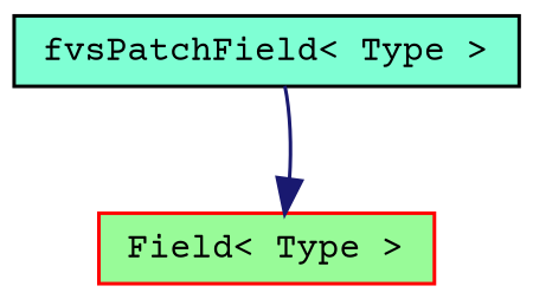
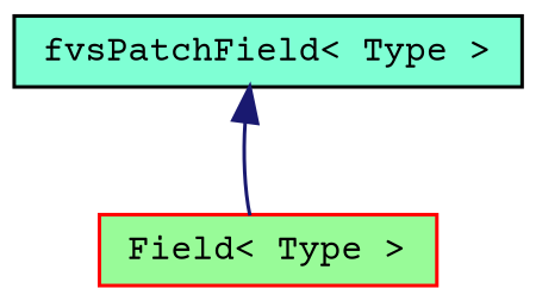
  digraph {
    fontname="Courier Prime"
    node [fontname="Courier Prime" fontsize=10 shape=record style=filled]
    n1 [color=black fillcolor=aquamarine fontcolor=black height=0.2 label="fvsPatchField\< Type \>" width=0.4]
    n2 [color=red height=0.2 label="Field\< Type \>" width=0.4 fillcolor=palegreen]
-   n2 -> n1 [color=midnightblue dir=back fontname="Courier Prime" fontsize=10 labelfontname=Helvetica labelfontsize=10 style=solid]
+   n1 -> n2 [color=midnightblue dir=back fontname="Courier Prime" fontsize=10 labelfontname=Helvetica labelfontsize=10 style=solid]
  }
